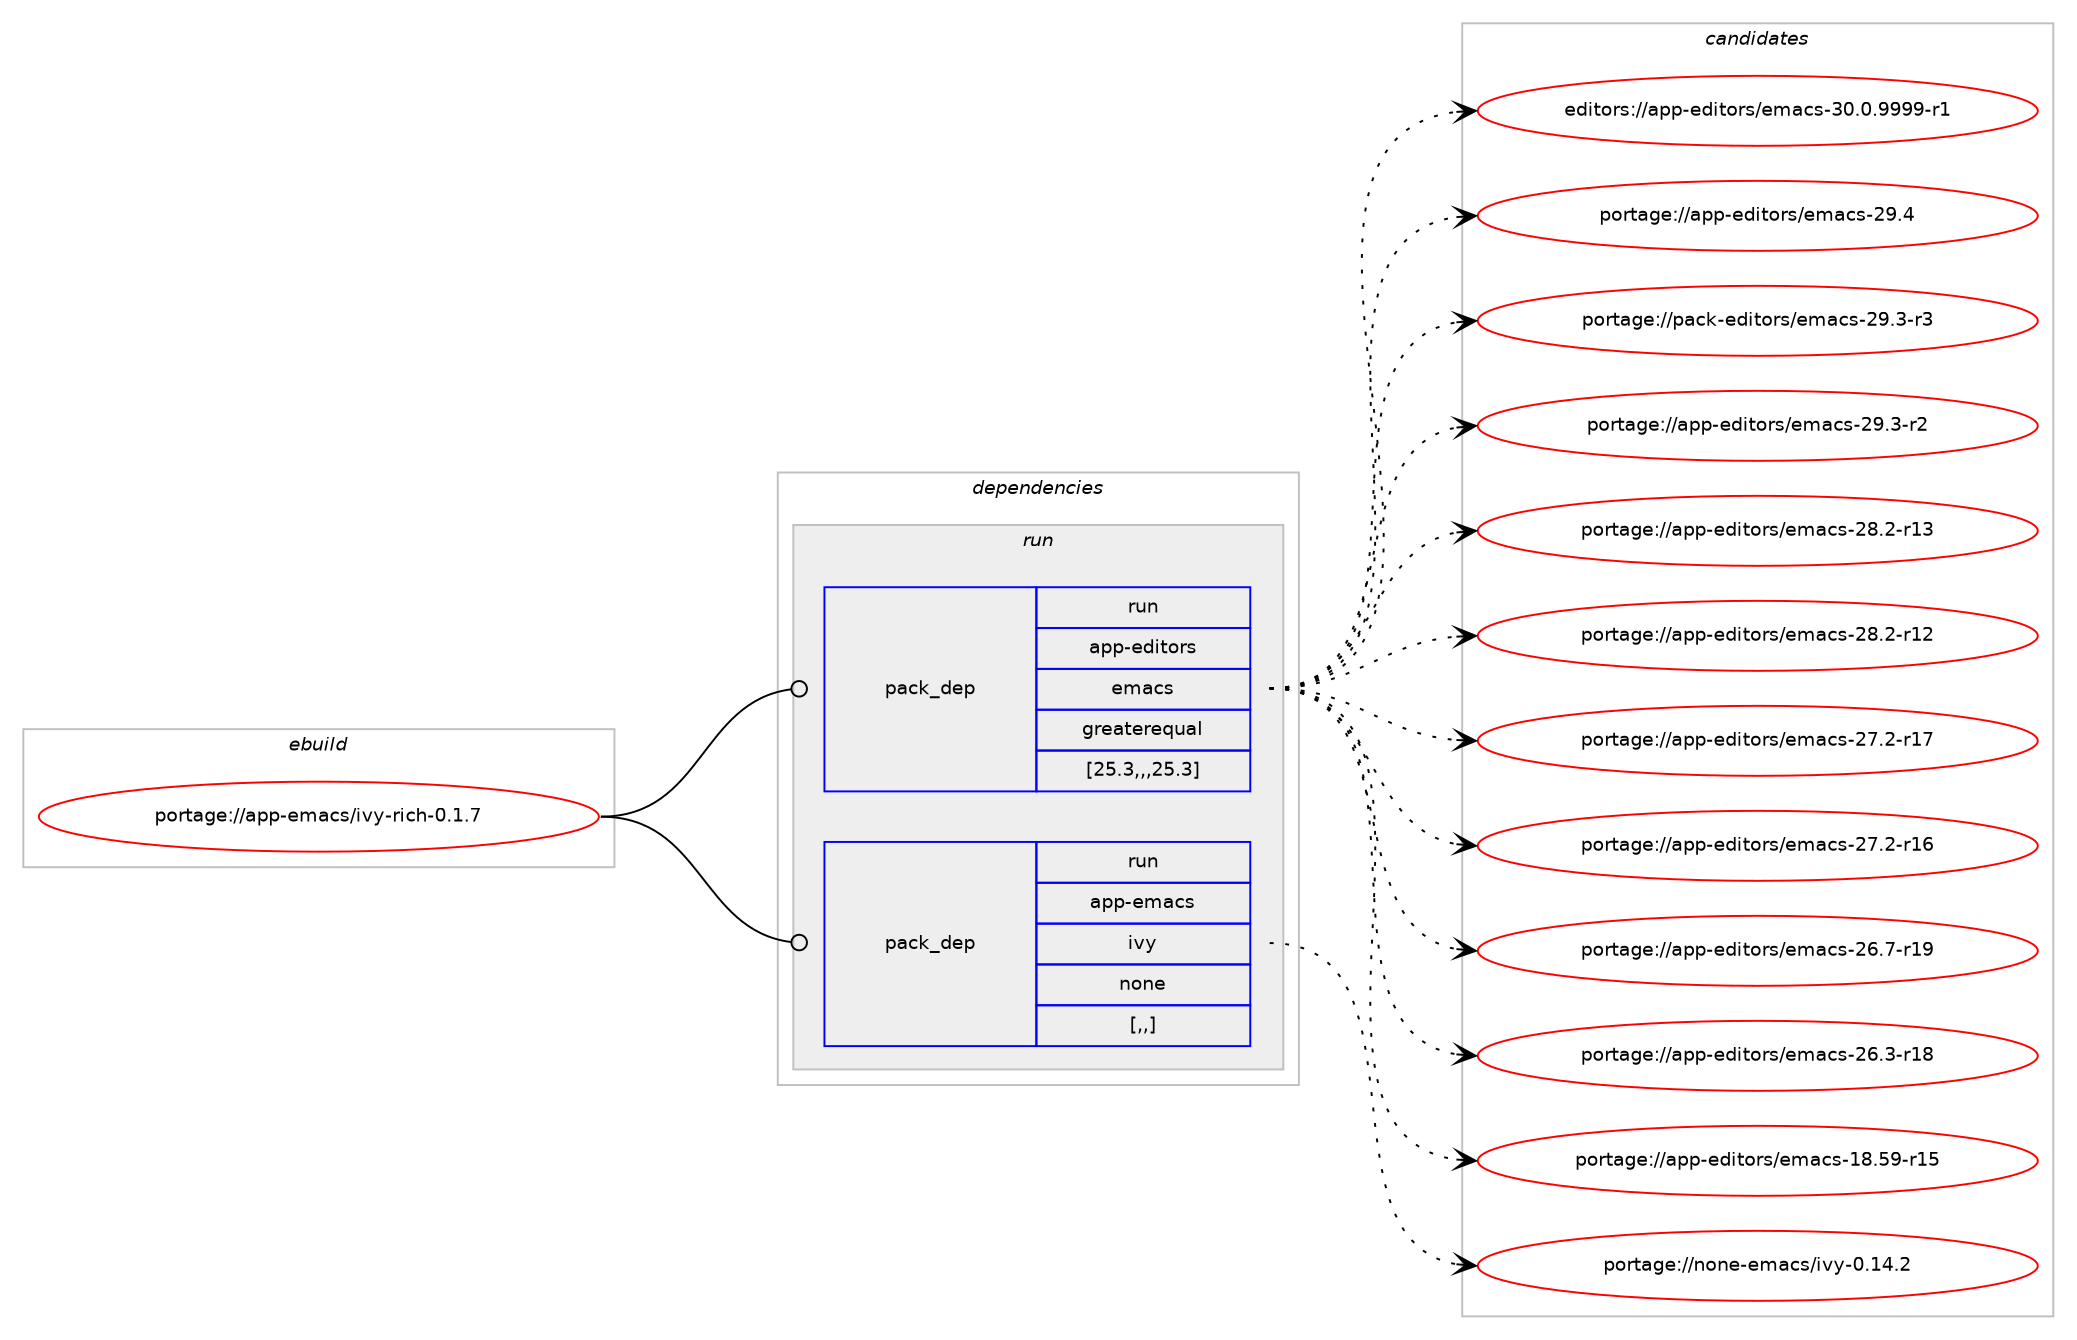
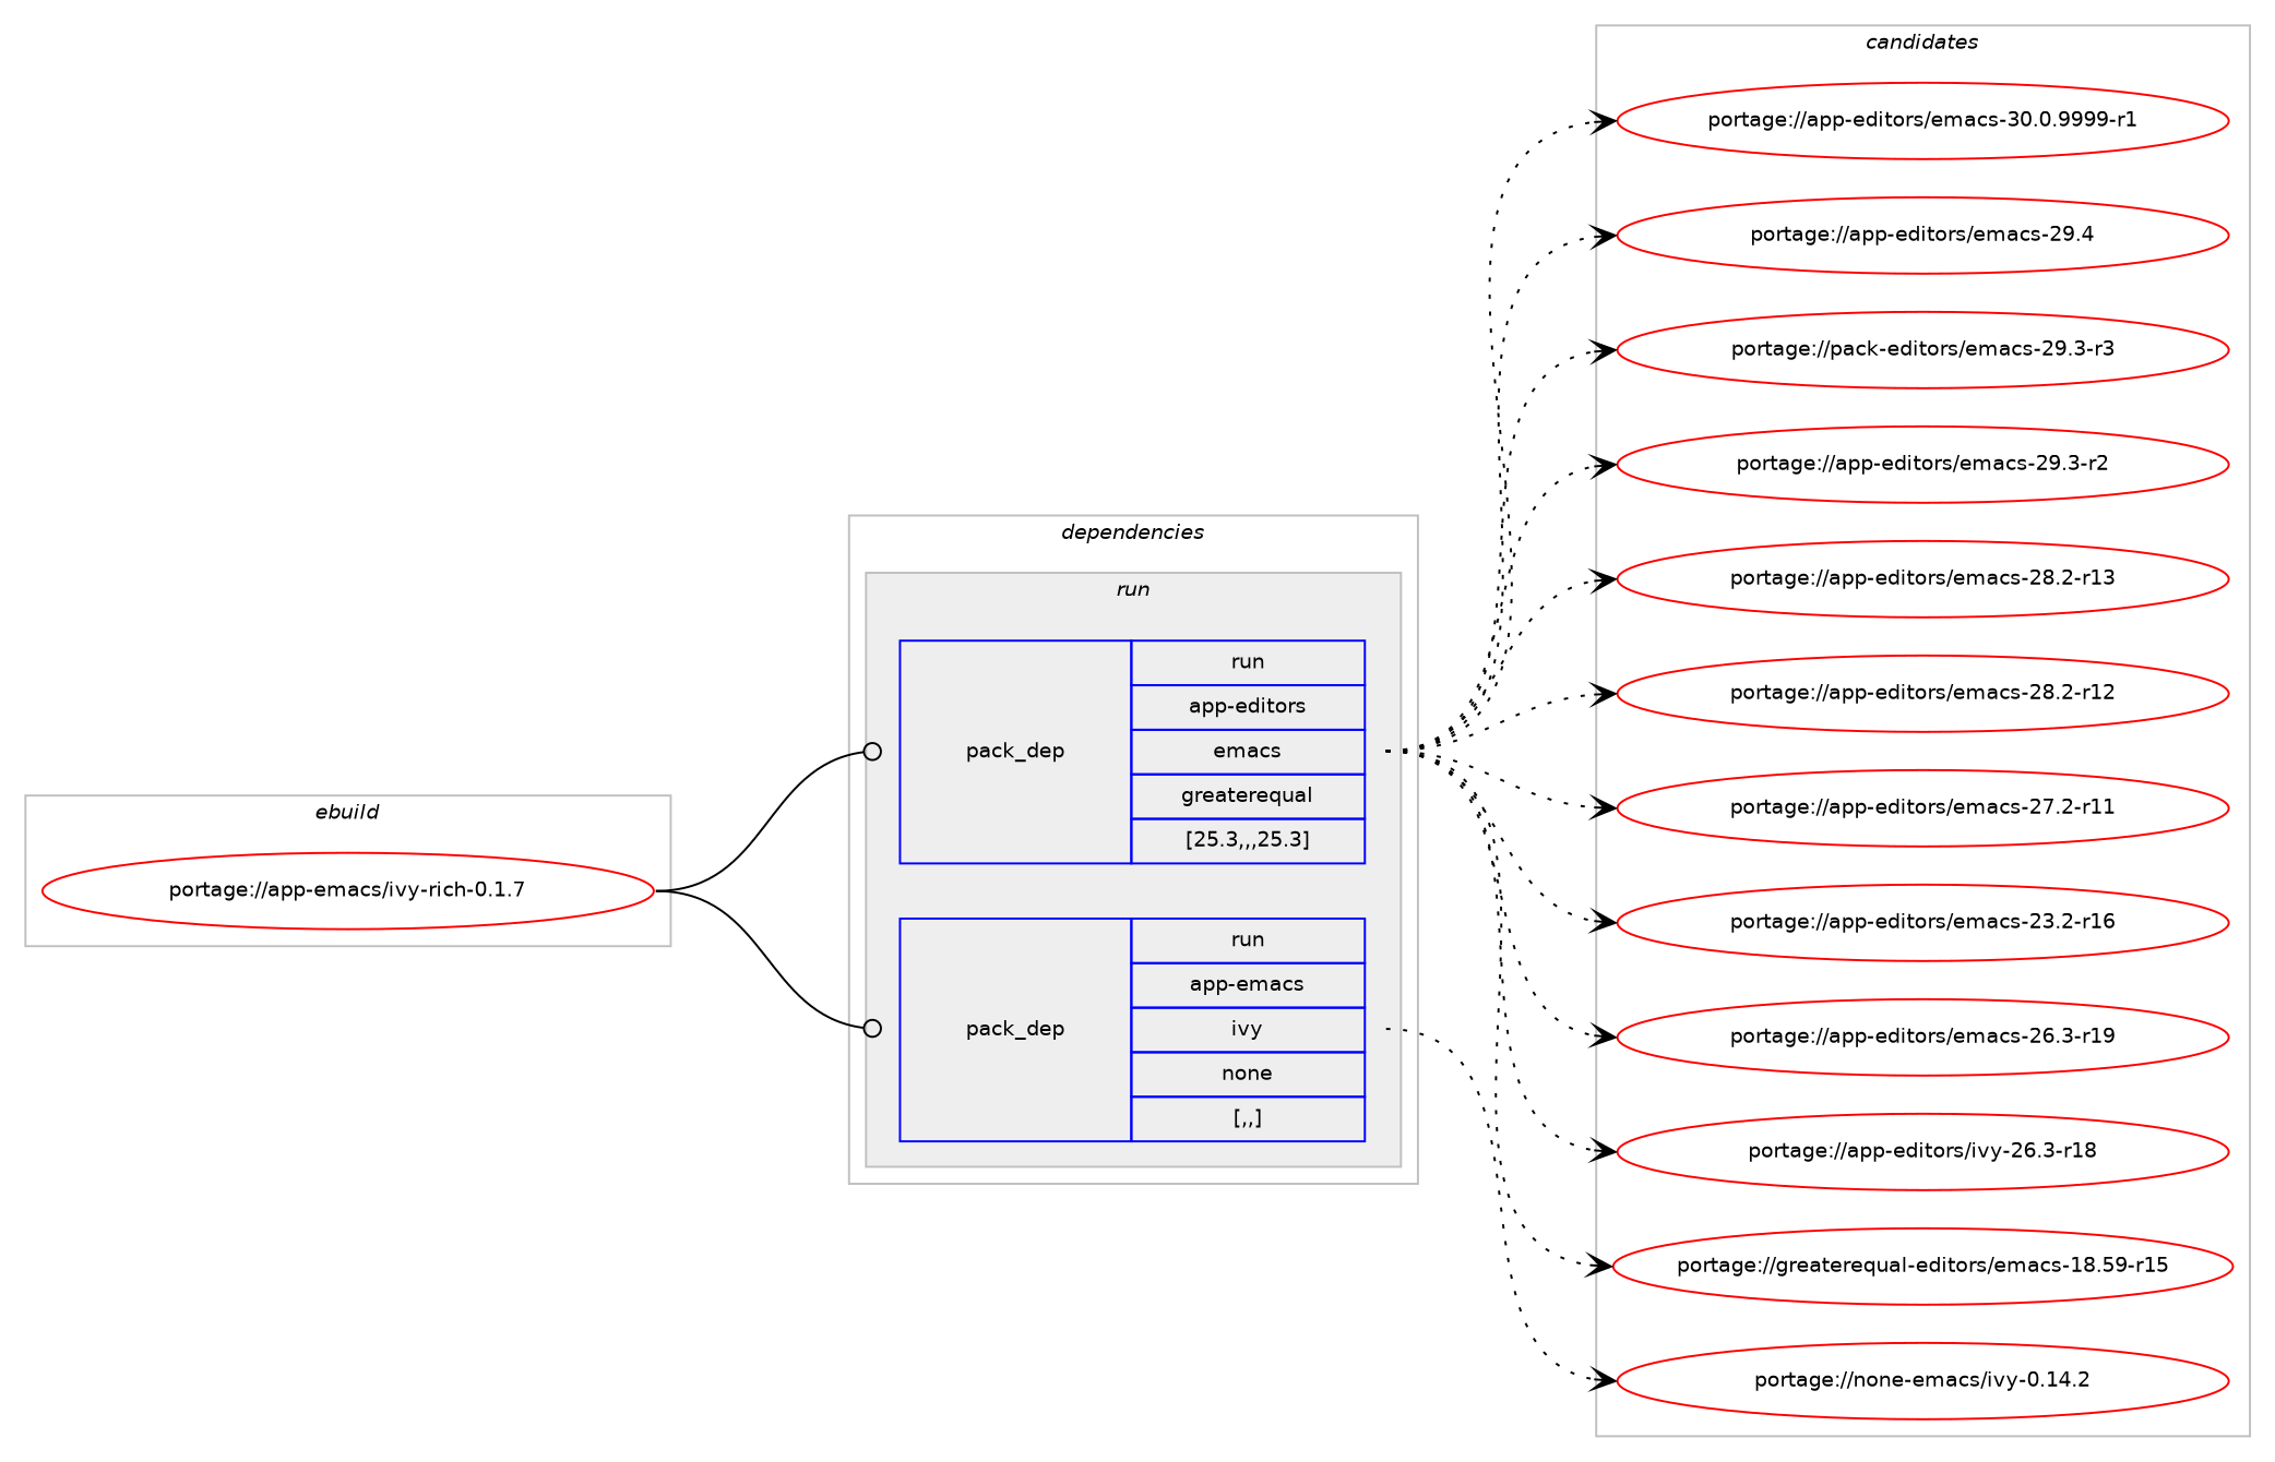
  digraph {
    compound=true
    concentrate=true
    fontname=Helvetica
    fontsize=10
    newrank=true
    rankdir=LR
    ranksep=1.5
    node [color=red fontname=Helvetica fontsize=10]
    edge [arrowhead=vee headport=w style=dotted tailport=e weight=100]
    n1 [label="portage://app-emacs/ivy-rich-0.1.7" width=4]
    n2 [color=blue label=<<TABLE BORDER="0" CELLBORDER="1" CELLSPACING="0" CELLPADDING="4" WIDTH="220"><TR><TD ROWSPAN="6" CELLPADDING="30">pack_dep</TD></TR><TR><TD WIDTH="110">run</TD></TR><TR><TD>app-editors</TD></TR><TR><TD>emacs</TD></TR><TR><TD>greaterequal</TD></TR><TR><TD>[25.3,,,25.3]</TD></TR></TABLE>> shape=none]
    n3 [color=blue label=<<TABLE BORDER="0" CELLBORDER="1" CELLSPACING="0" CELLPADDING="4" WIDTH="220"><TR><TD ROWSPAN="6" CELLPADDING="30">pack_dep</TD></TR><TR><TD WIDTH="110">run</TD></TR><TR><TD>app-emacs</TD></TR><TR><TD>ivy</TD></TR><TR><TD>none</TD></TR><TR><TD>[,,]</TD></TR></TABLE>> shape=none]
-   n4 [label="editors://app-editors/emacs-30.0.9999-r1" width=4]
+   n4 [label="portage://app-editors/emacs-30.0.9999-r1" width=4]
    n5 [label="portage://app-editors/emacs-29.4" width=4]
    n6 [label="portage://pack-editors/emacs-29.3-r3" width=4]
    n7 [label="portage://app-editors/emacs-29.3-r2" width=4]
    n8 [label="portage://app-editors/emacs-28.2-r13" width=4]
    n9 [label="portage://app-editors/emacs-28.2-r12" width=4]
-   n10 [label="portage://app-editors/emacs-27.2-r17" width=4]
-   n11 [label="portage://app-editors/emacs-27.2-r16" width=4]
-   n12 [label="portage://app-editors/emacs-26.7-r19" width=4]
-   n13 [label="portage://app-editors/emacs-26.3-r18" width=4]
-   n14 [label="portage://app-editors/emacs-18.59-r15" width=4]
+   n10 [label="portage://app-editors/emacs-27.2-r11" width=4]
+   n11 [label="portage://app-editors/emacs-23.2-r16" width=4]
+   n12 [label="portage://app-editors/emacs-26.3-r19" width=4]
+   n13 [label="portage://app-editors/ivy-26.3-r18" width=4]
+   n14 [label="portage://greaterequal-editors/emacs-18.59-r15" width=4]
    n15 [label="portage://none-emacs/ivy-0.14.2" width=4]
    subgraph cluster_1 {
      color=gray
      label=<<i>ebuild</i>>
      n1
    }
    subgraph cluster_2 {
      color=gray
      label=<<i>dependencies</i>>
      subgraph cluster_3 {
        color=gray
        fillcolor="#eeeeee"
        label=<<i>compile</i>>
        style=filled
      }
      subgraph cluster_4 {
        color=gray
        fillcolor="#eeeeee"
        label=<<i>compile and run</i>>
        style=filled
      }
      subgraph cluster_5 {
        color=gray
        fillcolor="#eeeeee"
        label=<<i>run</i>>
        style=filled
        subgraph sub_6 {
          color=gray
          fillcolor="#eeeeee"
          label=<<i>run</i>>
          style=filled
          n2
        }
        subgraph sub_7 {
          color=gray
          fillcolor="#eeeeee"
          label=<<i>run</i>>
          style=filled
          n3
        }
      }
    }
    subgraph cluster_8 {
      color=gray
      label=<<i>candidates</i>>
      rank=same
      subgraph sub_9 {
        color=black
        label=<<i>candidates</i>>
        nodesep=1
        rank=same
        n4
        n5
        n6
        n7
        n8
        n9
        n10
        n11
        n12
        n13
        n14
      }
      subgraph sub_10 {
        color=black
        label=<<i>candidates</i>>
        nodesep=1
        rank=same
        n15
      }
    }
    n1 -> n2 [arrowhead=odot style=solid weight=20]
    n1 -> n3 [arrowhead=odot style=solid weight=20]
    n2 -> n4
    n2 -> n5
    n2 -> n6
    n2 -> n7
    n2 -> n8
    n2 -> n9
    n2 -> n10
    n2 -> n11
    n2 -> n12
    n2 -> n13
    n2 -> n14
    n3 -> n15
  }
